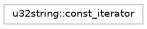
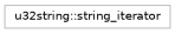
  digraph {
    rankdir=LR
-   n1 [color=grey75 fillcolor=white fontname=Helvetica fontsize=10 height=0.2 label="u32string::const_iterator" shape=record style=filled width=0.4]
+   n1 [color=grey75 fillcolor=white fontname=Helvetica fontsize=10 height=0.2 label="u32string::string_iterator" shape=record style=filled width=0.4]
  }
